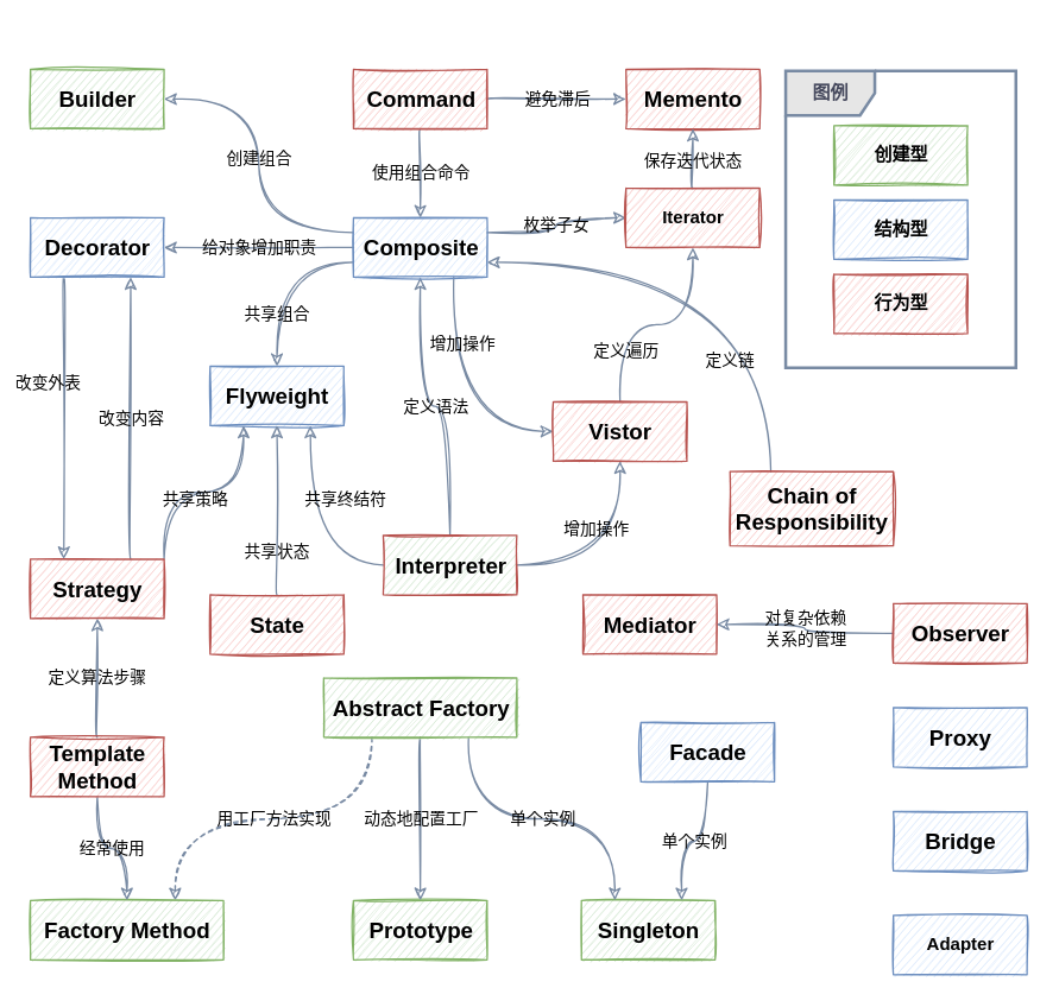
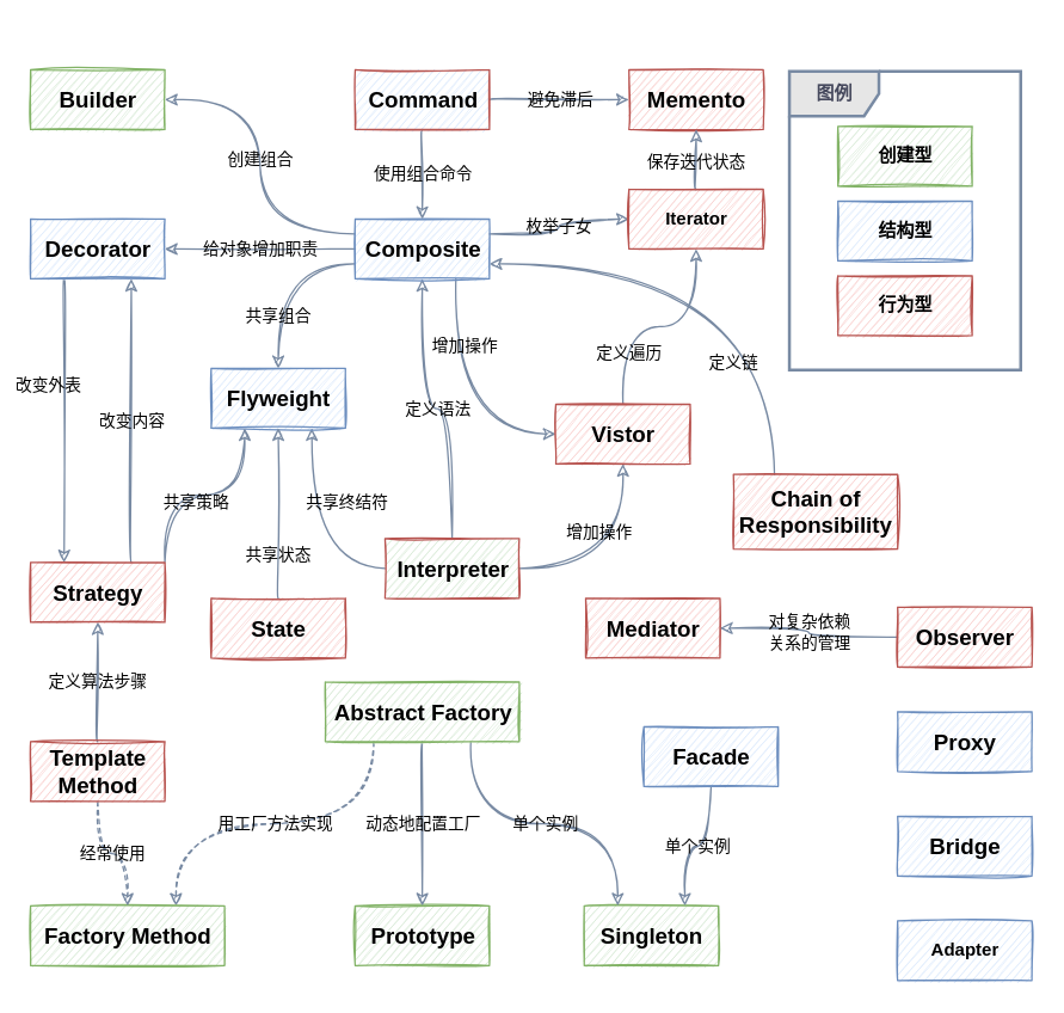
  <mxCell id="0" />
  <mxCell id="1" parent="0" />
  <mxCell id="2" value="&lt;span style=&quot;color: rgb(0, 0, 0); font-family: &amp;quot;arial&amp;quot;; font-size: 15px; font-style: normal; letter-spacing: normal; text-indent: 0px; text-transform: none; word-spacing: 0px; display: inline; float: none;&quot;&gt;Builder&lt;/span&gt;" style="html=1;fillColor=#d5e8d4;strokeColor=#82b366;sketch=1;labelBackgroundColor=none;fontStyle=1" vertex="1" parent="1"><mxGeometry x="20" y="46" width="90" height="40" as="geometry" /></mxCell>
  <mxCell id="3" value="定义语法" style="edgeStyle=orthogonalEdgeStyle;curved=1;rounded=1;sketch=1;orthogonalLoop=1;jettySize=auto;html=1;exitX=0.5;exitY=0;exitDx=0;exitDy=0;entryX=0.5;entryY=1;entryDx=0;entryDy=0;labelBackgroundColor=none;strokeColor=#788AA3;fillColor=#B2C9AB;fontColor=#000000;" edge="1" parent="1" source="6" target="32"><mxGeometry relative="1" as="geometry" /></mxCell>
  <mxCell id="4" value="增加操作" style="edgeStyle=orthogonalEdgeStyle;curved=1;rounded=1;sketch=1;orthogonalLoop=1;jettySize=auto;html=1;labelBackgroundColor=none;strokeColor=#788AA3;fillColor=#B2C9AB;fontColor=#000000;" edge="1" parent="1" source="6" target="54"><mxGeometry x="0.341" y="16" relative="1" as="geometry"><mxPoint as="offset" /></mxGeometry></mxCell>
  <mxCell id="5" value="共享终结符" style="edgeStyle=orthogonalEdgeStyle;curved=1;rounded=1;sketch=1;orthogonalLoop=1;jettySize=auto;html=1;exitX=0;exitY=0.5;exitDx=0;exitDy=0;entryX=0.75;entryY=1;entryDx=0;entryDy=0;labelBackgroundColor=none;strokeColor=#788AA3;fillColor=#B2C9AB;fontColor=#000000;" edge="1" parent="1" source="6" target="22"><mxGeometry x="0.301" y="-22" relative="1" as="geometry"><mxPoint x="1" as="offset" /></mxGeometry></mxCell>
  <mxCell id="6" value="&lt;span style=&quot;color: rgb(0, 0, 0); font-family: &amp;quot;arial&amp;quot;; font-size: 15px; font-style: normal; letter-spacing: normal; text-indent: 0px; text-transform: none; word-spacing: 0px; display: inline; float: none;&quot;&gt;Interpreter&lt;/span&gt;" style="html=1;fillColor=#d5e8d4;strokeColor=#b85450;sketch=1;labelBackgroundColor=none;fontStyle=1;" vertex="1" parent="1"><mxGeometry x="257.5" y="360" width="90" height="40" as="geometry" /></mxCell>
  <mxCell id="7" value="Adapter" style="html=1;fillColor=#dae8fc;strokeColor=#6c8ebf;sketch=1;labelBackgroundColor=none;fontStyle=1" vertex="1" parent="1"><mxGeometry x="601" y="616" width="90" height="40" as="geometry" /></mxCell>
  <mxCell id="8" value="" style="group;labelBackgroundColor=none;fontStyle=1" vertex="1" connectable="0" parent="1"><mxGeometry x="536" y="20" width="155" height="250" as="geometry" /></mxCell>
  <mxCell id="9" value="" style="group" vertex="1" connectable="0" parent="8"><mxGeometry x="-7.5" y="27" width="155" height="200" as="geometry" /></mxCell>
  <mxCell id="10" value="图例" style="shape=umlFrame;whiteSpace=wrap;html=1;rounded=0;labelBackgroundColor=none;sketch=0;strokeColor=#788AA3;fontColor=#46495D;fontStyle=1;shadow=0;fillColor=#E6E6E6;strokeWidth=2;" vertex="1" parent="9"><mxGeometry width="155" height="200" as="geometry" /></mxCell>
  <mxCell id="11" value="行为型" style="html=1;fillColor=#f8cecc;strokeColor=#b85450;sketch=1;labelBackgroundColor=none;fontStyle=1" vertex="1" parent="9"><mxGeometry x="32.5" y="137" width="90" height="40" as="geometry" /></mxCell>
  <mxCell id="12" value="结构型" style="html=1;fillColor=#dae8fc;strokeColor=#6c8ebf;sketch=1;labelBackgroundColor=none;fontStyle=1" vertex="1" parent="9"><mxGeometry x="32.5" y="87" width="90" height="40" as="geometry" /></mxCell>
  <mxCell id="13" value="创建型" style="html=1;fillColor=#d5e8d4;strokeColor=#82b366;sketch=1;labelBackgroundColor=none;fontStyle=1" vertex="1" parent="9"><mxGeometry x="32.5" y="37" width="90" height="40" as="geometry" /></mxCell>
  <mxCell id="14" value="&lt;span style=&quot;color: rgb(0, 0, 0); font-family: &amp;quot;arial&amp;quot;; font-size: 15px; font-style: normal; letter-spacing: normal; text-indent: 0px; text-transform: none; word-spacing: 0px; display: inline; float: none;&quot;&gt;Singleton&lt;/span&gt;" style="html=1;fillColor=#d5e8d4;strokeColor=#82b366;sketch=1;labelBackgroundColor=none;fontStyle=1" vertex="1" parent="1"><mxGeometry x="391" y="606" width="90" height="40" as="geometry" /></mxCell>
  <mxCell id="15" value="&lt;span style=&quot;color: rgb(0, 0, 0); font-family: &amp;quot;arial&amp;quot;; font-size: 15px; font-style: normal; letter-spacing: normal; text-indent: 0px; text-transform: none; word-spacing: 0px; display: inline; float: none;&quot;&gt;Prototype&lt;/span&gt;" style="html=1;fillColor=#d5e8d4;strokeColor=#82b366;sketch=1;labelBackgroundColor=none;fontStyle=1" vertex="1" parent="1"><mxGeometry x="237.5" y="606" width="90" height="40" as="geometry" /></mxCell>
  <mxCell id="16" value="用工厂方法实现" style="edgeStyle=orthogonalEdgeStyle;curved=1;rounded=1;sketch=1;orthogonalLoop=1;jettySize=auto;html=1;exitX=0.25;exitY=1;exitDx=0;exitDy=0;entryX=0.75;entryY=0;entryDx=0;entryDy=0;labelBackgroundColor=none;startArrow=none;startFill=0;strokeColor=#788AA3;fillColor=#B2C9AB;fontColor=#000000;dashed=1;" edge="1" parent="1" source="19" target="20"><mxGeometry relative="1" as="geometry" /></mxCell>
  <mxCell id="17" value="动态地配置工厂" style="edgeStyle=orthogonalEdgeStyle;curved=1;rounded=1;sketch=1;orthogonalLoop=1;jettySize=auto;html=1;exitX=0.5;exitY=1;exitDx=0;exitDy=0;entryX=0.5;entryY=0;entryDx=0;entryDy=0;labelBackgroundColor=none;startArrow=none;startFill=0;strokeColor=#788AA3;fillColor=#B2C9AB;fontColor=#000000;" edge="1" parent="1" source="19" target="15"><mxGeometry relative="1" as="geometry" /></mxCell>
  <mxCell id="18" value="单个实例" style="edgeStyle=orthogonalEdgeStyle;curved=1;rounded=1;sketch=1;orthogonalLoop=1;jettySize=auto;html=1;exitX=0.75;exitY=1;exitDx=0;exitDy=0;labelBackgroundColor=none;startArrow=none;startFill=0;strokeColor=#788AA3;fillColor=#B2C9AB;fontColor=#000000;entryX=0.25;entryY=0;entryDx=0;entryDy=0;" edge="1" parent="1" source="19" target="14"><mxGeometry x="0.004" relative="1" as="geometry"><mxPoint as="offset" /></mxGeometry></mxCell>
  <mxCell id="19" value="&lt;span style=&quot;color: rgb(0, 0, 0); font-family: &amp;quot;arial&amp;quot;; font-size: 15px; font-style: normal; letter-spacing: normal; text-indent: 0px; text-transform: none; word-spacing: 0px; display: inline; float: none;&quot;&gt;Abstract Factory&lt;/span&gt;" style="html=1;fillColor=#d5e8d4;strokeColor=#82b366;sketch=1;labelBackgroundColor=none;fontStyle=1" vertex="1" parent="1"><mxGeometry x="217.5" y="456" width="130" height="40" as="geometry" /></mxCell>
  <mxCell id="20" value="&lt;span style=&quot;color: rgb(0, 0, 0); font-family: &amp;quot;arial&amp;quot;; font-size: 15px; font-style: normal; letter-spacing: normal; text-indent: 0px; text-transform: none; word-spacing: 0px; display: inline; float: none;&quot;&gt;Factory Method&lt;/span&gt;" style="html=1;fillColor=#d5e8d4;strokeColor=#82b366;sketch=1;labelBackgroundColor=none;fontStyle=1;" vertex="1" parent="1"><mxGeometry x="20" y="606" width="130" height="40" as="geometry" /></mxCell>
  <mxCell id="21" value="&lt;span style=&quot;color: rgb(0, 0, 0); font-family: &amp;quot;arial&amp;quot;; font-size: 15px; font-style: normal; letter-spacing: normal; text-indent: 0px; text-transform: none; word-spacing: 0px; display: inline; float: none;&quot;&gt;Proxy&lt;/span&gt;" style="html=1;fillColor=#dae8fc;strokeColor=#6c8ebf;sketch=1;labelBackgroundColor=none;fontStyle=1" vertex="1" parent="1"><mxGeometry x="601" y="476" width="90" height="40" as="geometry" /></mxCell>
  <mxCell id="22" value="&lt;span style=&quot;color: rgb(0, 0, 0); font-family: &amp;quot;arial&amp;quot;; font-size: 15px; font-style: normal; letter-spacing: normal; text-indent: 0px; text-transform: none; word-spacing: 0px; display: inline; float: none;&quot;&gt;Flyweight&lt;/span&gt;" style="html=1;fillColor=#dae8fc;strokeColor=#6c8ebf;sketch=1;labelBackgroundColor=none;fontStyle=1" vertex="1" parent="1"><mxGeometry x="141" y="246" width="90" height="40" as="geometry" /></mxCell>
  <mxCell id="23" value="单个实例" style="edgeStyle=orthogonalEdgeStyle;curved=1;rounded=1;sketch=1;orthogonalLoop=1;jettySize=auto;html=1;exitX=0.5;exitY=1;exitDx=0;exitDy=0;entryX=0.75;entryY=0;entryDx=0;entryDy=0;labelBackgroundColor=none;startArrow=none;startFill=0;strokeColor=#788AA3;fillColor=#B2C9AB;fontColor=#000000;" edge="1" parent="1" source="24" target="14"><mxGeometry relative="1" as="geometry" /></mxCell>
  <mxCell id="24" value="&lt;span style=&quot;color: rgb(0, 0, 0); font-family: &amp;quot;arial&amp;quot;; font-size: 15px; font-style: normal; letter-spacing: normal; text-indent: 0px; text-transform: none; word-spacing: 0px; display: inline; float: none;&quot;&gt;Facade&lt;/span&gt;" style="html=1;fillColor=#dae8fc;strokeColor=#6c8ebf;sketch=1;labelBackgroundColor=none;fontStyle=1" vertex="1" parent="1"><mxGeometry x="431" y="486" width="90" height="40" as="geometry" /></mxCell>
  <mxCell id="25" value="改变外表" style="edgeStyle=orthogonalEdgeStyle;curved=1;rounded=1;sketch=1;orthogonalLoop=1;jettySize=auto;html=1;exitX=0.25;exitY=1;exitDx=0;exitDy=0;entryX=0.25;entryY=0;entryDx=0;entryDy=0;labelBackgroundColor=none;strokeColor=#788AA3;fillColor=#B2C9AB;fontColor=#000000;" edge="1" parent="1" source="26" target="52"><mxGeometry x="-0.254" y="-11" relative="1" as="geometry"><mxPoint as="offset" /></mxGeometry></mxCell>
  <mxCell id="26" value="&lt;span style=&quot;color: rgb(0, 0, 0); font-family: &amp;quot;arial&amp;quot;; font-size: 15px; font-style: normal; letter-spacing: normal; text-indent: 0px; text-transform: none; word-spacing: 0px; display: inline; float: none;&quot;&gt;Decorator&lt;/span&gt;" style="html=1;fillColor=#dae8fc;strokeColor=#6c8ebf;sketch=1;labelBackgroundColor=none;fontStyle=1" vertex="1" parent="1"><mxGeometry x="20" y="146" width="90" height="40" as="geometry" /></mxCell>
  <mxCell id="27" value="枚举子女" style="edgeStyle=orthogonalEdgeStyle;curved=1;rounded=1;sketch=1;orthogonalLoop=1;jettySize=auto;html=1;exitX=1;exitY=0.25;exitDx=0;exitDy=0;strokeColor=#788AA3;fillColor=#B2C9AB;fontColor=#000000;labelBackgroundColor=none;" edge="1" parent="1" source="32" target="41"><mxGeometry relative="1" as="geometry" /></mxCell>
  <mxCell id="28" value="创建组合" style="edgeStyle=orthogonalEdgeStyle;curved=1;rounded=1;sketch=1;orthogonalLoop=1;jettySize=auto;html=1;exitX=0;exitY=0.25;exitDx=0;exitDy=0;entryX=1;entryY=0.5;entryDx=0;entryDy=0;labelBackgroundColor=none;strokeColor=#788AA3;fillColor=#B2C9AB;fontColor=#000000;" edge="1" parent="1" source="32" target="2"><mxGeometry x="0.046" relative="1" as="geometry"><mxPoint as="offset" /></mxGeometry></mxCell>
  <mxCell id="29" value="共享组合" style="edgeStyle=orthogonalEdgeStyle;curved=1;rounded=1;sketch=1;orthogonalLoop=1;jettySize=auto;html=1;exitX=0;exitY=0.75;exitDx=0;exitDy=0;entryX=0.5;entryY=0;entryDx=0;entryDy=0;labelBackgroundColor=none;strokeColor=#788AA3;fillColor=#B2C9AB;fontColor=#000000;" edge="1" parent="1" source="32" target="22"><mxGeometry x="0.408" relative="1" as="geometry"><mxPoint as="offset" /></mxGeometry></mxCell>
  <mxCell id="30" value="增加操作" style="edgeStyle=orthogonalEdgeStyle;curved=1;rounded=1;sketch=1;orthogonalLoop=1;jettySize=auto;html=1;exitX=0.75;exitY=1;exitDx=0;exitDy=0;entryX=0;entryY=0.5;entryDx=0;entryDy=0;labelBackgroundColor=none;strokeColor=#788AA3;fillColor=#B2C9AB;fontColor=#000000;" edge="1" parent="1" source="32" target="54"><mxGeometry x="-0.47" y="6" relative="1" as="geometry"><mxPoint as="offset" /></mxGeometry></mxCell>
  <mxCell id="31" value="给对象增加职责" style="edgeStyle=orthogonalEdgeStyle;curved=1;rounded=1;sketch=1;orthogonalLoop=1;jettySize=auto;html=1;exitX=0;exitY=0.5;exitDx=0;exitDy=0;labelBackgroundColor=none;strokeColor=#788AA3;fillColor=#B2C9AB;fontColor=#000000;" edge="1" parent="1" source="32" target="26"><mxGeometry relative="1" as="geometry" /></mxCell>
  <mxCell id="32" value="&lt;span style=&quot;color: rgb(0, 0, 0); font-family: &amp;quot;arial&amp;quot;; font-size: 15px; font-style: normal; letter-spacing: normal; text-indent: 0px; text-transform: none; word-spacing: 0px; display: inline; float: none;&quot;&gt;Composite&lt;/span&gt;" style="html=1;fillColor=#dae8fc;strokeColor=#6c8ebf;sketch=1;labelBackgroundColor=none;fontStyle=1" vertex="1" parent="1"><mxGeometry x="237.5" y="146" width="90" height="40" as="geometry" /></mxCell>
  <mxCell id="33" value="&lt;span style=&quot;color: rgb(0, 0, 0); font-family: &amp;quot;arial&amp;quot;; font-size: 15px; font-style: normal; letter-spacing: normal; text-indent: 0px; text-transform: none; word-spacing: 0px; display: inline; float: none;&quot;&gt;Bridge&lt;/span&gt;" style="html=1;fillColor=#dae8fc;strokeColor=#6c8ebf;sketch=1;labelBackgroundColor=none;fontStyle=1" vertex="1" parent="1"><mxGeometry x="601" y="546" width="90" height="40" as="geometry" /></mxCell>
  <mxCell id="34" value="定义算法步骤" style="edgeStyle=orthogonalEdgeStyle;curved=1;rounded=1;sketch=1;orthogonalLoop=1;jettySize=auto;html=1;exitX=0.5;exitY=0;exitDx=0;exitDy=0;labelBackgroundColor=none;startArrow=none;startFill=0;strokeColor=#788AA3;fillColor=#B2C9AB;fontColor=#000000;" edge="1" parent="1" source="36" target="52"><mxGeometry relative="1" as="geometry" /></mxCell>
- <mxCell id="35" value="经常使用" style="edgeStyle=orthogonalEdgeStyle;curved=1;rounded=1;sketch=1;orthogonalLoop=1;jettySize=auto;html=1;exitX=0.5;exitY=1;exitDx=0;exitDy=0;entryX=0.5;entryY=0;entryDx=0;entryDy=0;labelBackgroundColor=none;startArrow=none;startFill=0;strokeColor=#788AA3;fillColor=#B2C9AB;fontColor=#000000;" edge="1" parent="1" source="36" target="20"><mxGeometry relative="1" as="geometry" /></mxCell>
+ <mxCell id="35" value="经常使用" style="edgeStyle=orthogonalEdgeStyle;curved=1;rounded=1;sketch=1;orthogonalLoop=1;jettySize=auto;html=1;exitX=0.5;exitY=1;exitDx=0;exitDy=0;entryX=0.5;entryY=0;entryDx=0;entryDy=0;labelBackgroundColor=none;startArrow=none;startFill=0;strokeColor=#788AA3;fillColor=#B2C9AB;fontColor=#000000;dashed=1;" edge="1" parent="1" source="36" target="20"><mxGeometry relative="1" as="geometry" /></mxCell>
  <mxCell id="36" value="&lt;div&gt;&lt;span style=&quot;color: rgb(0, 0, 0); font-family: &amp;quot;arial&amp;quot;; font-size: 15px; font-style: normal; letter-spacing: normal; text-indent: 0px; text-transform: none; word-spacing: 0px; display: inline; float: none;&quot;&gt;Template&lt;/span&gt;&lt;/div&gt;&lt;div&gt;&lt;span style=&quot;color: rgb(0, 0, 0); font-family: &amp;quot;arial&amp;quot;; font-size: 15px; font-style: normal; letter-spacing: normal; text-indent: 0px; text-transform: none; word-spacing: 0px; display: inline; float: none;&quot;&gt;Method&lt;/span&gt;&lt;/div&gt;" style="html=1;fillColor=#f8cecc;strokeColor=#b85450;sketch=1;labelBackgroundColor=none;fontStyle=1" vertex="1" parent="1"><mxGeometry x="20" y="496" width="90" height="40" as="geometry" /></mxCell>
  <mxCell id="37" value="定义链" style="edgeStyle=orthogonalEdgeStyle;curved=1;rounded=1;sketch=1;orthogonalLoop=1;jettySize=auto;html=1;exitX=0.25;exitY=0;exitDx=0;exitDy=0;entryX=1;entryY=0.75;entryDx=0;entryDy=0;labelBackgroundColor=none;startArrow=none;startFill=0;strokeColor=#788AA3;fillColor=#B2C9AB;fontColor=#000000;" edge="1" parent="1" source="38" target="32"><mxGeometry x="-0.55" y="28" relative="1" as="geometry"><mxPoint as="offset" /></mxGeometry></mxCell>
  <mxCell id="38" value="&lt;div&gt;&lt;span style=&quot;color: rgb(0, 0, 0); font-family: &amp;quot;arial&amp;quot;; font-size: 15px; font-style: normal; letter-spacing: normal; text-indent: 0px; text-transform: none; word-spacing: 0px; display: inline; float: none;&quot;&gt;Chain of &lt;br&gt;&lt;/span&gt;&lt;/div&gt;&lt;div&gt;&lt;span style=&quot;color: rgb(0, 0, 0); font-family: &amp;quot;arial&amp;quot;; font-size: 15px; font-style: normal; letter-spacing: normal; text-indent: 0px; text-transform: none; word-spacing: 0px; display: inline; float: none;&quot;&gt;Responsibility&lt;/span&gt;&lt;/div&gt;" style="html=1;fillColor=#f8cecc;strokeColor=#b85450;sketch=1;labelBackgroundColor=none;fontStyle=1" vertex="1" parent="1"><mxGeometry x="491" y="317" width="110" height="50" as="geometry" /></mxCell>
  <mxCell id="39" value="&lt;span style=&quot;color: rgb(0, 0, 0); font-family: &amp;quot;arial&amp;quot;; font-size: 15px; font-style: normal; letter-spacing: normal; text-indent: 0px; text-transform: none; word-spacing: 0px; display: inline; float: none;&quot;&gt;Memento&lt;/span&gt;" style="html=1;fillColor=#f8cecc;strokeColor=#b85450;sketch=1;labelBackgroundColor=none;fontStyle=1" vertex="1" parent="1"><mxGeometry x="421" y="46" width="90" height="40" as="geometry" /></mxCell>
  <mxCell id="40" value="保存迭代状态" style="edgeStyle=orthogonalEdgeStyle;curved=1;rounded=1;sketch=1;orthogonalLoop=1;jettySize=auto;html=1;labelBackgroundColor=none;strokeColor=#788AA3;fillColor=#B2C9AB;fontColor=#000000;" edge="1" parent="1" source="41" target="39"><mxGeometry x="-0.125" relative="1" as="geometry"><mxPoint as="offset" /></mxGeometry></mxCell>
  <mxCell id="41" value="Iterator" style="html=1;fillColor=#f8cecc;strokeColor=#b85450;sketch=1;labelBackgroundColor=none;fontStyle=1" vertex="1" parent="1"><mxGeometry x="421" y="126" width="90" height="40" as="geometry" /></mxCell>
  <mxCell id="42" value="&lt;span style=&quot;color: rgb(0, 0, 0); font-family: &amp;quot;arial&amp;quot;; font-size: 15px; font-style: normal; letter-spacing: normal; text-indent: 0px; text-transform: none; word-spacing: 0px; display: inline; float: none;&quot;&gt;Mediator&lt;/span&gt;" style="html=1;fillColor=#f8cecc;strokeColor=#b85450;sketch=1;labelBackgroundColor=none;fontStyle=1" vertex="1" parent="1"><mxGeometry x="392" y="400" width="90" height="40" as="geometry" /></mxCell>
  <mxCell id="43" value="避免滞后" style="edgeStyle=orthogonalEdgeStyle;curved=1;rounded=1;sketch=1;orthogonalLoop=1;jettySize=auto;html=1;labelBackgroundColor=none;strokeColor=#788AA3;fillColor=#B2C9AB;fontColor=#000000;" edge="1" parent="1" source="45" target="39"><mxGeometry relative="1" as="geometry" /></mxCell>
  <mxCell id="44" value="使用组合命令" style="edgeStyle=orthogonalEdgeStyle;curved=1;rounded=1;sketch=1;orthogonalLoop=1;jettySize=auto;html=1;labelBackgroundColor=none;strokeColor=#788AA3;fillColor=#B2C9AB;fontColor=#000000;" edge="1" parent="1" source="45" target="32"><mxGeometry relative="1" as="geometry" /></mxCell>
- <mxCell id="45" value="&lt;span style=&quot;color: rgb(0, 0, 0); font-family: &amp;quot;arial&amp;quot;; font-size: 15px; font-style: normal; letter-spacing: normal; text-indent: 0px; text-transform: none; word-spacing: 0px; display: inline; float: none;&quot;&gt;Command&lt;/span&gt;" style="html=1;fillColor=#f8cecc;strokeColor=#b85450;sketch=1;labelBackgroundColor=none;fontStyle=1" vertex="1" parent="1"><mxGeometry x="237.5" y="46" width="90" height="40" as="geometry" /></mxCell>
+ <mxCell id="45" value="&lt;span style=&quot;color: rgb(0, 0, 0); font-family: &amp;quot;arial&amp;quot;; font-size: 15px; font-style: normal; letter-spacing: normal; text-indent: 0px; text-transform: none; word-spacing: 0px; display: inline; float: none;&quot;&gt;Command&lt;/span&gt;" style="html=1;fillColor=#dae8fc;strokeColor=#b85450;sketch=1;labelBackgroundColor=none;fontStyle=1;" vertex="1" parent="1"><mxGeometry x="237.5" y="46" width="90" height="40" as="geometry" /></mxCell>
  <mxCell id="46" value="&lt;div&gt;对复杂依赖&lt;/div&gt;&lt;div&gt;关系的管理&lt;br&gt;&lt;/div&gt;" style="edgeStyle=orthogonalEdgeStyle;curved=1;rounded=1;sketch=1;orthogonalLoop=1;jettySize=auto;html=1;exitX=0;exitY=0.5;exitDx=0;exitDy=0;entryX=1;entryY=0.5;entryDx=0;entryDy=0;labelBackgroundColor=none;startArrow=none;startFill=0;strokeColor=#788AA3;fillColor=#B2C9AB;fontColor=#000000;" edge="1" parent="1" source="47" target="42"><mxGeometry relative="1" as="geometry" /></mxCell>
  <mxCell id="47" value="&lt;span style=&quot;color: rgb(0, 0, 0); font-family: &amp;quot;arial&amp;quot;; font-size: 15px; font-style: normal; letter-spacing: normal; text-indent: 0px; text-transform: none; word-spacing: 0px; display: inline; float: none;&quot;&gt;Observer&lt;/span&gt;" style="html=1;fillColor=#f8cecc;strokeColor=#b85450;sketch=1;labelBackgroundColor=none;fontStyle=1" vertex="1" parent="1"><mxGeometry x="601" y="406" width="90" height="40" as="geometry" /></mxCell>
  <mxCell id="48" value="共享状态" style="edgeStyle=orthogonalEdgeStyle;curved=1;rounded=1;sketch=1;orthogonalLoop=1;jettySize=auto;html=1;exitX=0.5;exitY=0;exitDx=0;exitDy=0;labelBackgroundColor=none;strokeColor=#788AA3;fillColor=#B2C9AB;fontColor=#000000;" edge="1" parent="1" source="49" target="22"><mxGeometry x="-0.5" relative="1" as="geometry"><mxPoint as="offset" /></mxGeometry></mxCell>
  <mxCell id="49" value="&lt;span style=&quot;color: rgb(0, 0, 0); font-family: &amp;quot;arial&amp;quot;; font-size: 15px; font-style: normal; letter-spacing: normal; text-indent: 0px; text-transform: none; word-spacing: 0px; display: inline; float: none;&quot;&gt;State&lt;/span&gt;" style="html=1;fillColor=#f8cecc;strokeColor=#b85450;sketch=1;labelBackgroundColor=none;fontStyle=1" vertex="1" parent="1"><mxGeometry x="141" y="400" width="90" height="40" as="geometry" /></mxCell>
  <mxCell id="50" value="改变内容" style="edgeStyle=orthogonalEdgeStyle;curved=1;rounded=1;sketch=1;orthogonalLoop=1;jettySize=auto;html=1;exitX=0.75;exitY=0;exitDx=0;exitDy=0;entryX=0.75;entryY=1;entryDx=0;entryDy=0;labelBackgroundColor=none;startArrow=none;startFill=0;strokeColor=#788AA3;fillColor=#B2C9AB;fontColor=#000000;" edge="1" parent="1" source="52" target="26"><mxGeometry relative="1" as="geometry" /></mxCell>
  <mxCell id="51" value="共享策略" style="edgeStyle=orthogonalEdgeStyle;curved=1;rounded=1;sketch=1;orthogonalLoop=1;jettySize=auto;html=1;exitX=1;exitY=0;exitDx=0;exitDy=0;entryX=0.25;entryY=1;entryDx=0;entryDy=0;labelBackgroundColor=none;startArrow=none;startFill=0;strokeColor=#788AA3;fillColor=#B2C9AB;fontColor=#000000;" edge="1" parent="1" source="52" target="22"><mxGeometry x="-0.08" y="-5" relative="1" as="geometry"><mxPoint as="offset" /></mxGeometry></mxCell>
  <mxCell id="52" value="&lt;span style=&quot;color: rgb(0, 0, 0); font-family: &amp;quot;arial&amp;quot;; font-size: 15px; font-style: normal; letter-spacing: normal; text-indent: 0px; text-transform: none; word-spacing: 0px; display: inline; float: none;&quot;&gt;Strategy&lt;/span&gt;" style="html=1;fillColor=#f8cecc;strokeColor=#b85450;sketch=1;labelBackgroundColor=none;fontStyle=1" vertex="1" parent="1"><mxGeometry x="20" y="376" width="90" height="40" as="geometry" /></mxCell>
  <mxCell id="53" value="定义遍历" style="edgeStyle=orthogonalEdgeStyle;curved=1;rounded=1;sketch=1;orthogonalLoop=1;jettySize=auto;html=1;exitX=0.5;exitY=0;exitDx=0;exitDy=0;labelBackgroundColor=none;strokeColor=#788AA3;fillColor=#B2C9AB;fontColor=#000000;" edge="1" parent="1" source="54" target="41"><mxGeometry x="-0.558" y="-4" relative="1" as="geometry"><mxPoint as="offset" /></mxGeometry></mxCell>
  <mxCell id="54" value="&lt;span style=&quot;color: rgb(0, 0, 0); font-family: &amp;quot;arial&amp;quot;; font-size: 15px; font-style: normal; letter-spacing: normal; text-indent: 0px; text-transform: none; word-spacing: 0px; display: inline; float: none;&quot;&gt;Vistor&lt;/span&gt;" style="html=1;fillColor=#f8cecc;strokeColor=#b85450;sketch=1;labelBackgroundColor=none;fontStyle=1" vertex="1" parent="1"><mxGeometry x="372" y="270" width="90" height="40" as="geometry" /></mxCell>
